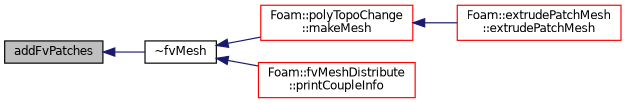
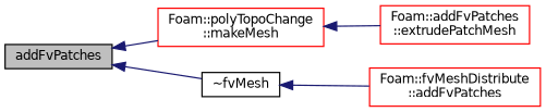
  digraph {
    rankdir=LR
    node [color=red fontname=Helvetica fontsize=10 shape=record]
    edge [color=midnightblue dir=back fontname=Helvetica fontsize=10 labelfontname=Helvetica labelfontsize=10 style=solid]
    n1 [color=black fillcolor=grey75 fontcolor=black height=0.2 label=addFvPatches style=filled width=0.4]
    n2 [height=0.2 label="Foam::polyTopoChange\l::makeMesh" width=0.4]
    n3 [color=black height=0.2 label="~fvMesh" width=0.4]
-   n4 [height=0.2 label="Foam::extrudePatchMesh\l::extrudePatchMesh" width=0.4]
-   n5 [height=0.2 label="Foam::fvMeshDistribute\l::printCoupleInfo" width=0.4]
-   n3 -> n2
+   n4 [height=0.2 label="Foam::addFvPatches\l::extrudePatchMesh" width=0.4]
+   n5 [height=0.2 label="Foam::fvMeshDistribute\l::addFvPatches" width=0.4]
+   n1 -> n2
    n1 -> n3
    n2 -> n4
    n3 -> n5
  }
